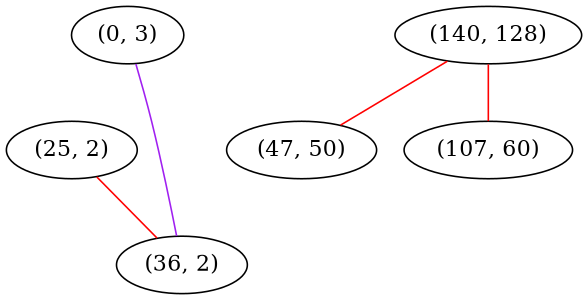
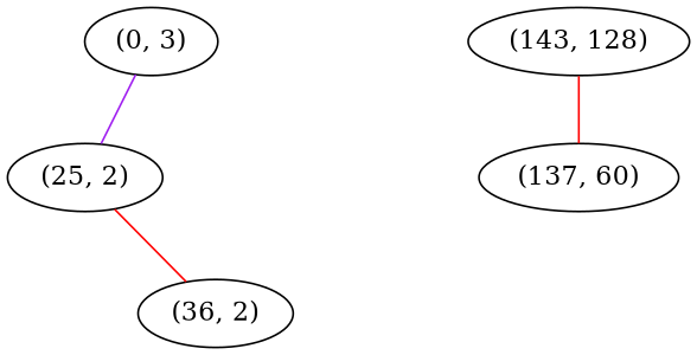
  graph {
    edge [color=red weight=1]
    n1 [label="(0, 3)"]
    "(25, 2)"
    "(36, 2)"
-   "(140, 128)"
-   "(47, 50)"
-   "(137, 60)" [label="(107, 60)"]
-   n1 -- "(36, 2)" [color=purple weight=4]
+   "(140, 128)" [label="(143, 128)"]
+   "(137, 60)"
+   n1 -- "(25, 2)" [color=purple weight=4]
    "(25, 2)" -- "(36, 2)"
-   "(140, 128)" -- "(47, 50)"
    "(140, 128)" -- "(137, 60)" [weight=3]
  }
